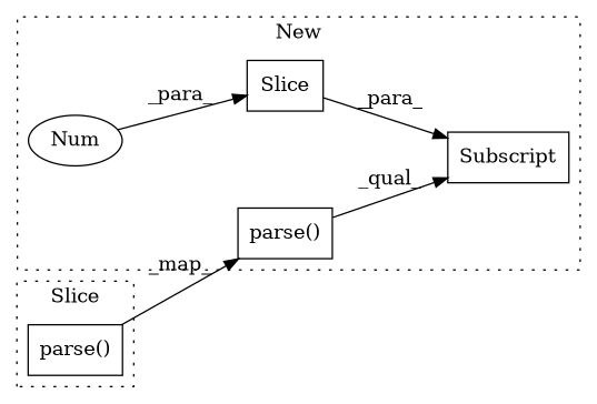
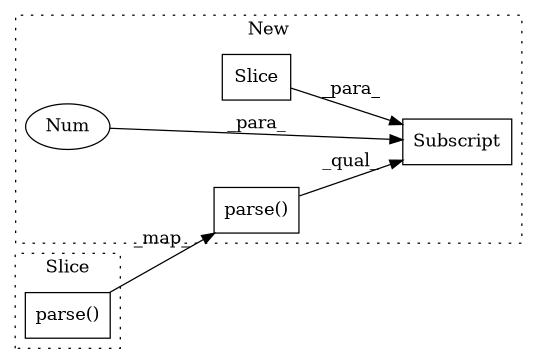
  digraph {
    rankdir=LR
    node [a=75 l="14,1" s="295,325" shape=box]
    n1 [label="parse()"]
    n2 [a=63 l="43,0" label=Subscript s="295,0"]
    n3 [a=80 l=2 label=Slice s=335]
    n4 [a=76 l=1 label=Num s=336 shape=ellipse]
    n5 [label="parse()"]
    subgraph cluster_1 {
      label=New
      style=dotted
      n1
      n2
      n3
      n4
    }
    subgraph cluster_2 {
      label=Slice
      style=dotted
      n5
    }
    n1 -> n2 [label=_qual_]
    n3 -> n2 [label=_para_]
-   n4 -> n3 [label=_para_]
+   n4 -> n2 [label=_para_]
    n5 -> n1 [label=_map_]
  }
